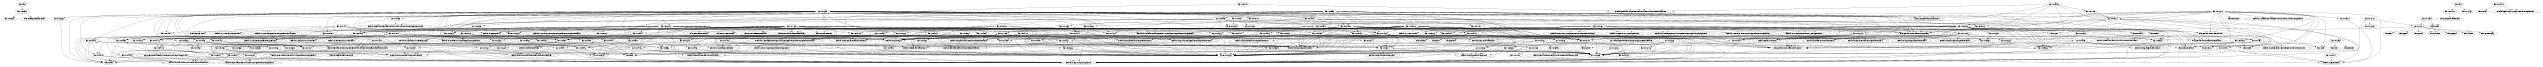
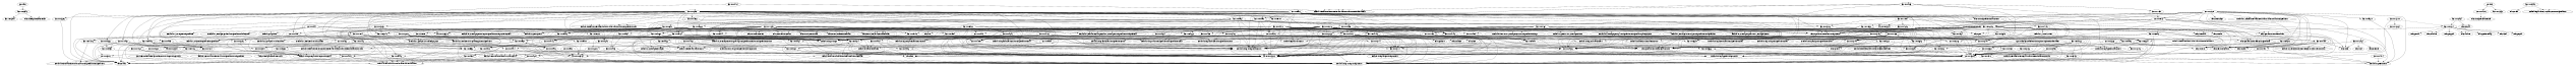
  digraph {
    n1 [label="sym._fini"]
    n2 [label="fcn.10003f48"]
    n3 [label="fcn.10003ed4"]
    n4 [label="reloc.__deregister_frame_info"]
    n5 [label="sym.void_map_node_destr_string__string__tree_node_base_"]
    n6 [label="fcn.100133dc"]
    n7 [label="fcn.10005330"]
    n8 [label="aav.0x1002532c"]
    n9 [label="sym._init"]
    n10 [label="fcn.1000402c"]
    n11 [label="fcn.1001343c"]
    n12 [label="reloc.__register_frame_info"]
    n13 [label="sym.tree_node_base_map_node_constr_string__string__void_"]
    n14 [label="reloc.malloc"]
    n15 [label="method.string.string_string_const_"]
    n16 [label="fcn.10005494"]
    n17 [label="method.string.append_string_const_"]
    n18 [label="fcn.100053f4"]
    n19 [label="method.string.append_char_const_"]
    n20 [label="fcn.10005050"]
    n21 [label="method.string.string__"]
    n22 [label="aav.0x10025454"]
    n23 [label="fcn.1000504c"]
    n24 [label="fcn.10004e5c"]
    n25 [label="method.tree_base.tree_base_bool____void__void__void___unsigned_int__void_"]
    n26 [label="fcn.10004ee4"]
    n27 [label="fcn.10004ee0"]
    n28 [label="fcn.100051c8"]
    n29 [label="fcn.10007a28"]
    n30 [label="fcn.10005294"]
    n31 [label="method.tree_base.insert_unique_tree_iterator_base__void__tree_node_base____void__"]
    n32 [label="method.string.compare_string_const__const"]
    n33 [label="fcn.10004c08"]
    n34 [label="aav.0x100255d4"]
    n35 [label="method.vector_base.insert_raw_char__unsigned_int__unsigned_int_"]
    n36 [label="fcn.10009f48"]
    n37 [label="method.vector_base.erase_raw_char__char_"]
    n38 [label="fcn.10007f44"]
    n39 [label="method.AMap.init__"]
    n40 [label="method.nv::Store.get_unsigned_int_"]
    n41 [label="method.nv::message.get_bool_unsigned_int__bool__const"]
    n42 [label="fcn.10007e04"]
    n43 [label="aav.0x1002537c"]
    n44 [label="method.nv.getLooper__"]
    n45 [label="method.nv::Looper.setupLeave_unsigned_int_"]
    n46 [label="reloc.operator___ostream__char_const_"]
    n47 [label="fcn.10009508"]
    n48 [label="fcn.10004d64"]
    n49 [label="method.nv::DeviceMirror.subscribe__"]
    n50 [label="method.nv::AMapMirror.subscribe__"]
    n51 [label="method.nv::AMapMirror.refreshAsync__"]
    n52 [label="method.nv::DeviceMirror.updateAsync_unsigned_int_"]
    n53 [label="method.tree_iterator_base.incr__"]
    n54 [label="fcn.10008ca0"]
    n55 [label="method.nv::message.message__"]
    n56 [label="method.nv::message.insert_u32_array_unsigned_int__vector_unsigned_int__const_"]
    n57 [label="method.nv::Handler.exchangeCmd_nv::message__unsigned_int__unsigned_int_"]
    n58 [label="method.nv::message.get_string_unsigned_int__string_const__const"]
    n59 [label="fcn.10005114"]
    n60 [label="method.string.string_char_const_"]
    n61 [label="fcn.10009998"]
    n62 [label="fcn.10005368"]
    n63 [label="fcn.1000d69c"]
    n64 [label="fcn.100054c8"]
    n65 [label="fcn.10009b4c"]
    n66 [label="fcn.100079e4"]
    n67 [label="fcn.100053a0"]
    n68 [label="method.string.assign_string_const_"]
    n69 [label="method.list_base.link_list_node_base__list_node_base_"]
    n70 [label="fcn.100074f8"]
    n71 [label="fcn.1000530c"]
    n72 [label="fcn.100047fc"]
    n73 [label="method.nv::Store.Store__"]
    n74 [label="fcn.10004c70"]
    n75 [label="method.nv.getRunner__"]
    n76 [label="fcn.10004f70"]
    n77 [label="fcn.10005790"]
    n78 [label="reloc.sprintf"]
    n79 [label="fcn.10009b00"]
    n80 [label="fcn.10009a14"]
    n81 [label="fcn.10009bd8"]
    n82 [label="fcn.1000984c"]
    n83 [label="fcn.1000970c"]
    n84 [label="fcn.100096b4"]
    n85 [label="fcn.1000e22c"]
    n86 [label="fcn.1000820c"]
    n87 [label="fcn.10009e90"]
    n88 [label="fcn.100094b8"]
    n89 [label="method.list_base.unlink_list_node_base__list_node_base_"]
    n90 [label="reloc.free"]
    n91 [label="fcn.100058e8"]
    n92 [label="fcn.10009fdc"]
    n93 [label="fcn.10004c04"]
    n94 [label="fcn.10004b80"]
    n95 [label="reloc.sizeOfAllocatedMem_void_"]
    n96 [label="method.vector_base.reserve_raw_unsigned_int__unsigned_int_"]
    n97 [label="fcn.1001093c"]
    n98 [label="fcn.1000522c"]
    n99 [label="fcn.1000d4c8"]
    n100 [label="fcn.1000ba30"]
    n101 [label="fcn.1000ff58"]
    n102 [label="fcn.1000a734"]
    n103 [label="fcn.100052b8"]
    n104 [label="fcn.1000a4e8"]
    n105 [label="fcn.10005144"]
    n106 [label="reloc.socket"]
    n107 [label="reloc.__errno_location"]
    n108 [label="reloc.strerror"]
    n109 [label="fcn.1000d538"]
    n110 [label="fcn.1000a964"]
    n111 [label="fcn.1000a88c"]
    n112 [label="fcn.10005008"]
    n113 [label="method.IPAddr.str___const"]
    n114 [label="reloc.operator___ostream__string_const_"]
    n115 [label="fcn.1000e700"]
    n116 [label="fcn.100082b8"]
    n117 [label="reloc.operator___ostream__unsigned_int_"]
    n118 [label="fcn.10004f2c"]
    n119 [label="fcn.10009748"]
    n120 [label="fcn.100057d8"]
    n121 [label="fcn.10008268"]
    n122 [label="fcn.100056dc"]
    n123 [label="fcn.10009ec4"]
    n124 [label="reloc.operator___ostream__bool_"]
    n125 [label="reloc.inet_addr"]
    n126 [label="reloc.sendto"]
    n127 [label="fcn.100056d8"]
    n128 [label="fcn.100053f0"]
    n129 [label="fcn.1000af00"]
    n130 [label="method.list_base.list_base__"]
    n131 [label="fcn.10009dc4"]
    n132 [label="fcn.10004cc0"]
    n133 [label="fcn.10009610"]
    n134 [label="fcn.10009f84"]
    n135 [label="fcn.10007c50"]
    n136 [label="method.string.string_unsigned_int__char_"]
    n137 [label="method.string.assign_unsigned_int__char_"]
    n138 [label="method.string.push_back_char_"]
    n139 [label="method.list_base.count_nodes___const"]
    n140 [label="method.string.insert_char__unsigned_int__char_"]
    n141 [label="fcn.10004d8c"]
    n142 [label="method.nv.errorMsg_unsigned_int__string_const_"]
    n143 [label="fcn.10008028"]
    n144 [label="fcn.1000b728"]
    n145 [label="method.string.find_char__unsigned_int__const"]
    n146 [label="method.string.substr_unsigned_int__unsigned_int__const"]
    n147 [label="method.string.find_char_const__unsigned_int__const"]
    n148 [label="fcn.1000b660"]
    n149 [label="fcn.1000d330"]
    n150 [label="fcn.10007b0c"]
    n151 [label="fcn.1000950c"]
    n152 [label="fcn.10009cc4"]
    n153 [label="fcn.10011fc0"]
    n154 [label="fcn.1000e784"]
    n155 [label="reloc.close"]
    n156 [label="method.nv::ThinRunner.removeTimer_void__void____void__"]
    n157 [label="fcn.1000d62c"]
    n158 [label="method.tree_base.clear_void____tree_node_base__"]
    n159 [label="fcn.1000a2f8"]
    n160 [label="method.tree_base.erase_tree_iterator_base__void____tree_node_base__"]
    n161 [label="fcn.10007884"]
    n162 [label="method.nv::message.insert_u32_unsigned_int__unsigned_int_"]
    n163 [label="method.nv::message.operator_nv::message_const_"]
    n164 [label="method.nv.isError_nv::message_const__unsigned_int__string_"]
    n165 [label="method.nv.getError_nv::message_const_"]
    n166 [label="method.nv::message.get_u64_unsigned_int__unsigned_long_long__const"]
    n167 [label="fcn.1000b610"]
    n168 [label="fcn.1000b574"]
    n169 [label="fcn.1000d798"]
    n170 [label="fcn.10005428"]
    n171 [label="fcn.1000dd44"]
    n172 [label="fcn.1000da50"]
    n173 [label="fcn.1000d998"]
    n174 [label="fcn.1000daa8"]
    n175 [label="fcn.10009d2c"]
    n176 [label="fcn.1000cea8"]
    n177 [label="method.tree_base.erase_void__void____tree_node_base__"]
    n178 [label="fcn.10004fa4"]
    n179 [label="fcn.1000545c"]
    n180 [label="fcn.100059ec"]
    n181 [label="method.tree_base.insert_equal_void__tree_node_base____void__"]
    n182 [label="fcn.1000d088"]
    n183 [label="fcn.10009938"]
    n184 [label="fcn.1000d7dc"]
    n185 [label="method.string.compare_char_const__const"]
    n186 [label="fcn.100097b8"]
    n187 [label="reloc.time"]
    n188 [label="reloc.gmtime"]
    n189 [label="reloc.strftime"]
    n190 [label="fcn.1000dae0"]
    n191 [label="fcn.10012310"]
    n192 [label="reloc.setsockopt"]
    n193 [label="method.nv::ThinRunner.addTimer_void__void____void___unsigned_int_"]
    n194 [label="fcn.10004c64"]
    n195 [label="fcn.10009f0c"]
    n196 [label="fcn.10005940"]
    n197 [label="reloc.strlen"]
    n198 [label="method.IPAddr.fromStr_char_const__unsigned_int_"]
    n199 [label="fcn.10013100"]
    n200 [label="fcn.10013034"]
    n201 [label="fcn.10012814"]
    n202 [label="reloc.open"]
    n203 [label="reloc.gettimeofday"]
    n204 [label="reloc.fcntl"]
    n205 [label="reloc.getpid"]
    n206 [label="reloc.getuid"]
    n207 [label="reloc.srandom"]
    n208 [label="reloc.getppid"]
    n209 [label="reloc.random"]
    n210 [label="fcn.10013360"]
    n211 [label="fcn.100131d8"]
    n212 [label="fcn.1000bb10"]
    n213 [label="fcn.1000966c"]
    n214 [label="method.string.rfind_char__unsigned_int__const"]
    n215 [label="fcn.1000e0e0"]
    n216 [label="fcn.1000ddac"]
    n217 [label="fcn.10004d14"]
    n218 [label="fcn.1000e278"]
    n219 [label="fcn.1000b4c4"]
    n220 [label="fcn.1000d384"]
    n221 [label="fcn.1000eb00"]
+   n222 [label="reloc.atoi"]
    n223 [label="fcn.100113dc"]
    n224 [label="reloc.XML_ParserCreate"]
    n225 [label="reloc.XML_SetUserData"]
    n226 [label="reloc.XML_SetElementHandler"]
    n227 [label="reloc.XML_SetCharacterDataHandler"]
    n228 [label="reloc.XML_ParserFree"]
    n229 [label="fcn.1000ffb8"]
    n230 [label="reloc.ts_unsigned_int__char_const_"]
    n231 [label="fcn.10011cac"]
    n232 [label="fcn.10011e3c"]
    n233 [label="fcn.10011ee4"]
    n234 [label="fcn.100048b8"]
    n235 [label="aav.0x100252f4"]
    n236 [label="fcn.1000d404"]
    n237 [label="fcn.10005ac0"]
    n238 [label="fcn.10012a64"]
    n239 [label="reloc.memset"]
    n240 [label="reloc.ioctl"]
    n241 [label="fcn.10012954"]
    n242 [label="reloc.syscall"]
    n243 [label="fcn.10013158"]
    n1 -> n2
    n2 -> n3
    n2 -> n4
    n5 -> n6
    n5 -> n7
    n7 -> n6
    n7 -> n8
    n9 -> n10
    n9 -> n11
    n10 -> n12
    n13 -> n14
    n13 -> n15
    n16 -> n15
    n16 -> n17
    n18 -> n15
    n18 -> n19
    n20 -> n21
    n20 -> n22
    n20 -> n23
    n24 -> n15
    n24 -> n25
    n26 -> n21
    n26 -> n27
    n28 -> n6
    n29 -> n8
    n29 -> n15
    n29 -> n30
    n29 -> n31
    n30 -> n32
    n33 -> n34
    n33 -> n35
    n36 -> n6
    n36 -> n37
    n38 -> n6
    n38 -> n39
    n38 -> n40
    n38 -> n41
    n38 -> n42
    n38 -> n43
    n38 -> n44
    n38 -> n45
    n42 -> n45
    n42 -> n46
    n42 -> n47
    n42 -> n48
    n42 -> n49
    n42 -> n50
    n42 -> n51
    n42 -> n52
    n48 -> n6
    n48 -> n53
    n54 -> n8
    n54 -> n15
    n54 -> n17
    n54 -> n21
    n54 -> n23
    n54 -> n33
    n54 -> n36
    n54 -> n43
    n54 -> n44
    n54 -> n55
    n54 -> n56
    n54 -> n57
    n54 -> n58
    n54 -> n59
    n54 -> n60
    n54 -> n61
    n54 -> n62
    n54 -> n63
    n54 -> n64
    n54 -> n65
    n54 -> n66
    n54 -> n67
    n59 -> n6
    n59 -> n68
    n61 -> n14
    n61 -> n15
    n61 -> n69
    n62 -> n6
    n62 -> n8
    n63 -> n32
    n63 -> n59
    n64 -> n8
    n64 -> n16
    n64 -> n18
    n64 -> n21
    n64 -> n59
    n64 -> n60
    n65 -> n14
    n65 -> n15
    n65 -> n69
    n66 -> n70
    n67 -> n6
    n67 -> n8
    n70 -> n8
    n70 -> n15
    n70 -> n31
    n70 -> n71
    n71 -> n32
    n72 -> n6
    n72 -> n73
    n74 -> n75
    n76 -> n6
    n76 -> n75
    n77 -> n6
    n77 -> n60
    n77 -> n78
    n79 -> n6
    n79 -> n22
    n79 -> n80
    n80 -> n15
    n80 -> n22
    n80 -> n61
    n81 -> n14
    n81 -> n22
    n81 -> n65
    n81 -> n69
    n81 -> n80
    n81 -> n81
    n82 -> n8
    n82 -> n27
    n82 -> n60
    n82 -> n83
    n83 -> n84
    n84 -> n14
    n84 -> n15
    n84 -> n69
    n85 -> n21
    n85 -> n86
    n86 -> n22
    n86 -> n84
    n87 -> n6
    n87 -> n88
    n88 -> n8
    n88 -> n89
    n88 -> n90
    n91 -> n14
    n92 -> n8
    n92 -> n60
    n92 -> n93
    n92 -> n94
    n94 -> n15
    n94 -> n95
    n94 -> n96
    n97 -> n14
    n97 -> n34
    n97 -> n93
    n97 -> n98
    n97 -> n99
    n97 -> n100
    n97 -> n101
    n98 -> n15
    n98 -> n35
    n99 -> n8
    n99 -> n37
    n99 -> n98
    n100 -> n32
    n101 -> n8
    n101 -> n37
    n102 -> n8
    n102 -> n15
    n102 -> n21
    n102 -> n28
    n102 -> n30
    n102 -> n53
    n102 -> n103
    n102 -> n104
    n102 -> n105
    n103 -> n32
    n104 -> n46
    n104 -> n47
    n104 -> n106
    n104 -> n107
    n104 -> n108
    n105 -> n6
    n105 -> n8
    n105 -> n59
    n109 -> n14
    n109 -> n93
    n109 -> n99
    n109 -> n100
    n110 -> n8
    n110 -> n46
    n110 -> n47
    n110 -> n60
    n110 -> n102
    n110 -> n111
    n110 -> n112
    n110 -> n113
    n111 -> n8
    n111 -> n15
    n111 -> n21
    n111 -> n60
    n111 -> n102
    n112 -> n6
    n112 -> n113
    n112 -> n114
    n115 -> n48
    n115 -> n116
    n116 -> n8
    n116 -> n15
    n116 -> n16
    n116 -> n18
    n116 -> n46
    n116 -> n47
    n116 -> n53
    n116 -> n59
    n116 -> n60
    n116 -> n77
    n116 -> n107
    n116 -> n108
    n116 -> n114
    n116 -> n117
    n116 -> n118
    n116 -> n119
    n116 -> n120
    n116 -> n121
    n116 -> n122
    n116 -> n123
    n116 -> n124
    n116 -> n125
    n116 -> n126
    n118 -> n6
    n118 -> n21
    n118 -> n27
    n119 -> n83
    n120 -> n8
    n120 -> n16
    n120 -> n18
    n120 -> n60
    n120 -> n77
    n120 -> n113
    n121 -> n15
    n121 -> n86
    n122 -> n15
    n122 -> n127
    n122 -> n128
    n123 -> n6
    n123 -> n8
    n123 -> n87
    n129 -> n67
    n129 -> n89
    n129 -> n90
    n129 -> n129
    n129 -> n130
    n131 -> n8
    n131 -> n62
    n131 -> n89
    n131 -> n90
    n131 -> n130
    n132 -> n6
    n132 -> n8
    n132 -> n74
    n133 -> n75
    n134 -> n33
    n134 -> n36
    n134 -> n56
    n135 -> n8
    n135 -> n15
    n135 -> n127
    n135 -> n128
    n135 -> n135
    n135 -> n136
    n135 -> n137
    n135 -> n138
    n135 -> n139
    n135 -> n140
    n141 -> n8
    n141 -> n53
    n141 -> n55
    n141 -> n60
    n141 -> n142
    n143 -> n14
    n143 -> n21
    n143 -> n31
    n143 -> n46
    n143 -> n47
    n143 -> n51
    n143 -> n52
    n143 -> n117
    n144 -> n8
    n144 -> n21
    n144 -> n27
    n144 -> n59
    n144 -> n83
    n144 -> n145
    n144 -> n146
    n144 -> n147
    n148 -> n15
    n148 -> n21
    n148 -> n32
    n149 -> n32
    n150 -> n8
    n150 -> n15
    n150 -> n17
    n150 -> n21
    n150 -> n27
    n150 -> n59
    n150 -> n60
    n150 -> n77
    n150 -> n128
    n150 -> n138
    n151 -> n46
    n151 -> n47
    n151 -> n106
    n151 -> n107
    n151 -> n108
    n152 -> n14
    n152 -> n15
    n152 -> n69
    n153 -> n154
    n154 -> n46
    n154 -> n47
    n154 -> n75
    n154 -> n76
    n154 -> n114
    n154 -> n116
    n154 -> n155
    n154 -> n156
    n157 -> n53
    n157 -> n90
    n157 -> n132
    n157 -> n158
    n159 -> n8
    n159 -> n46
    n159 -> n47
    n159 -> n117
    n159 -> n153
    n159 -> n160
    n161 -> n8
    n161 -> n43
    n161 -> n44
    n161 -> n46
    n161 -> n47
    n161 -> n55
    n161 -> n57
    n161 -> n114
    n161 -> n134
    n161 -> n162
    n161 -> n163
    n161 -> n164
    n161 -> n165
    n161 -> n166
    n167 -> n89
    n167 -> n90
    n167 -> n168
    n168 -> n8
    n168 -> n89
    n168 -> n90
    n168 -> n130
    n168 -> n167
    n169 -> n6
    n169 -> n15
    n169 -> n21
    n169 -> n22
    n170 -> n15
    n170 -> n17
    n171 -> n15
    n171 -> n22
    n171 -> n168
    n171 -> n172
    n172 -> n14
    n172 -> n69
    n172 -> n173
    n173 -> n15
    n173 -> n22
    n173 -> n152
    n173 -> n172
    n174 -> n172
    n175 -> n8
    n175 -> n15
    n175 -> n21
    n175 -> n59
    n175 -> n152
    n176 -> n6
    n176 -> n46
    n176 -> n47
    n176 -> n177
    n176 -> n178
    n178 -> n6
    n178 -> n8
    n178 -> n75
    n178 -> n76
    n178 -> n155
    n178 -> n156
    n179 -> n15
    n180 -> n6
    n180 -> n181
    n182 -> n7
    n182 -> n8
    n182 -> n15
    n182 -> n19
    n182 -> n60
    n182 -> n170
    n182 -> n179
    n182 -> n180
    n183 -> n84
    n183 -> n88
    n184 -> n185
    n186 -> n6
    n186 -> n8
    n186 -> n60
    n186 -> n119
    n186 -> n187
    n186 -> n188
    n186 -> n189
    n190 -> n8
    n190 -> n15
    n190 -> n59
    n190 -> n60
    n190 -> n77
    n190 -> n119
    n190 -> n135
    n190 -> n150
    n190 -> n168
    n190 -> n169
    n190 -> n174
    n190 -> n175
    n190 -> n186
    n191 -> n46
    n191 -> n47
    n191 -> n75
    n191 -> n106
    n191 -> n107
    n191 -> n108
    n191 -> n112
    n191 -> n114
    n191 -> n116
    n191 -> n117
    n191 -> n124
    n191 -> n133
    n191 -> n151
    n191 -> n154
    n191 -> n155
    n191 -> n192
    n191 -> n193
    n191 -> n194
    n195 -> n6
    n195 -> n37
    n196 -> n197
    n196 -> n198
    n199 -> n6
    n199 -> n200
    n199 -> n201
    n201 -> n202
    n201 -> n203
    n201 -> n204
    n201 -> n205
    n201 -> n206
    n201 -> n207
    n201 -> n208
    n201 -> n209
    n210 -> n6
    n210 -> n78
    n210 -> n211
    n211 -> n6
    n212 -> n8
    n212 -> n15
    n212 -> n60
    n212 -> n77
    n212 -> n139
    n212 -> n168
    n212 -> n169
    n212 -> n170
    n212 -> n171
    n212 -> n174
    n213 -> n146
    n213 -> n214
    n215 -> n167
    n215 -> n172
    n216 -> n8
    n216 -> n21
    n216 -> n60
    n216 -> n77
    n216 -> n168
    n216 -> n169
    n216 -> n171
    n216 -> n174
    n216 -> n175
    n216 -> n190
    n217 -> n75
    n218 -> n8
    n218 -> n15
    n218 -> n23
    n218 -> n32
    n218 -> n46
    n218 -> n47
    n218 -> n59
    n218 -> n60
    n218 -> n78
    n218 -> n107
    n218 -> n108
    n218 -> n114
    n218 -> n119
    n218 -> n121
    n218 -> n123
    n218 -> n145
    n218 -> n146
    n218 -> n147
    n218 -> n150
    n218 -> n170
    n218 -> n185
    n218 -> n186
    n218 -> n202
    n218 -> n214
    n218 -> n219
    n220 -> n59
    n220 -> n183
    n221 -> n8
    n221 -> n60
    n221 -> n146
    n221 -> n148
    n221 -> n150
    n221 -> n184
    n221 -> n185
    n221 -> n219
+   n221 -> n222
    n223 -> n8
    n223 -> n14
    n223 -> n15
    n223 -> n21
    n223 -> n22
    n223 -> n46
    n223 -> n47
    n223 -> n60
    n223 -> n69
    n223 -> n89
    n223 -> n90
    n223 -> n114
    n223 -> n130
    n223 -> n147
    n223 -> n148
    n223 -> n150
    n223 -> n168
    n223 -> n173
    n223 -> n184
    n223 -> n213
    n223 -> n224
    n223 -> n225
    n223 -> n226
    n223 -> n227
    n223 -> n228
    n229 -> n8
    n229 -> n15
    n229 -> n17
    n229 -> n19
    n229 -> n30
    n229 -> n46
    n229 -> n47
    n229 -> n60
    n229 -> n93
    n229 -> n101
    n229 -> n103
    n229 -> n114
    n229 -> n150
    n229 -> n168
    n229 -> n169
    n229 -> n173
    n229 -> n175
    n229 -> n190
    n229 -> n213
    n229 -> n215
    n229 -> n216
    n229 -> n230
    n231 -> n8
    n231 -> n53
    n231 -> n87
    n231 -> n90
    n231 -> n101
    n231 -> n157
    n231 -> n158
    n231 -> n178
    n232 -> n8
    n232 -> n158
    n232 -> n194
    n232 -> n231
    n233 -> n6
    n233 -> n72
    n233 -> n232
    n233 -> n234
    n233 -> n235
    n236 -> n53
    n236 -> n160
    n237 -> n14
    n237 -> n15
    n237 -> n16
    n237 -> n17
    n237 -> n18
    n237 -> n20
    n237 -> n23
    n237 -> n24
    n237 -> n25
    n237 -> n26
    n237 -> n28
    n237 -> n29
    n237 -> n46
    n237 -> n47
    n237 -> n59
    n237 -> n60
    n237 -> n63
    n237 -> n64
    n237 -> n65
    n237 -> n66
    n237 -> n67
    n237 -> n77
    n237 -> n79
    n237 -> n81
    n237 -> n82
    n237 -> n85
    n237 -> n87
    n237 -> n91
    n237 -> n92
    n237 -> n93
    n237 -> n97
    n237 -> n101
    n237 -> n102
    n237 -> n109
    n237 -> n110
    n237 -> n113
    n237 -> n114
    n237 -> n115
    n237 -> n129
    n237 -> n131
    n237 -> n194
    n238 -> n106
    n238 -> n155
    n238 -> n239
    n238 -> n240
    n241 -> n201
    n241 -> n242
    n243 -> n6
  }
